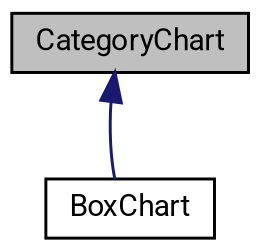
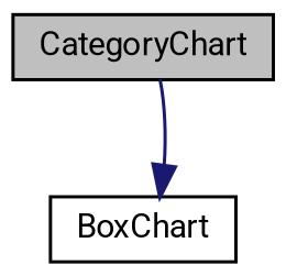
  digraph {
    fontname=Roboto
    node [color=black fontname=Roboto fontsize=10 shape=record]
    n1 [fillcolor=grey75 fontcolor=black height=0.2 label=CategoryChart style=filled width=0.4]
    n2 [height=0.2 label=BoxChart width=0.4]
-   n1 -> n2 [color=midnightblue dir=back fontname=Roboto fontsize=10 labelfontname=Helvetica labelfontsize=10 style=solid]
+   n2 -> n1 [color=midnightblue dir=back fontname=Roboto fontsize=10 labelfontname=Helvetica labelfontsize=10 style=solid]
  }
